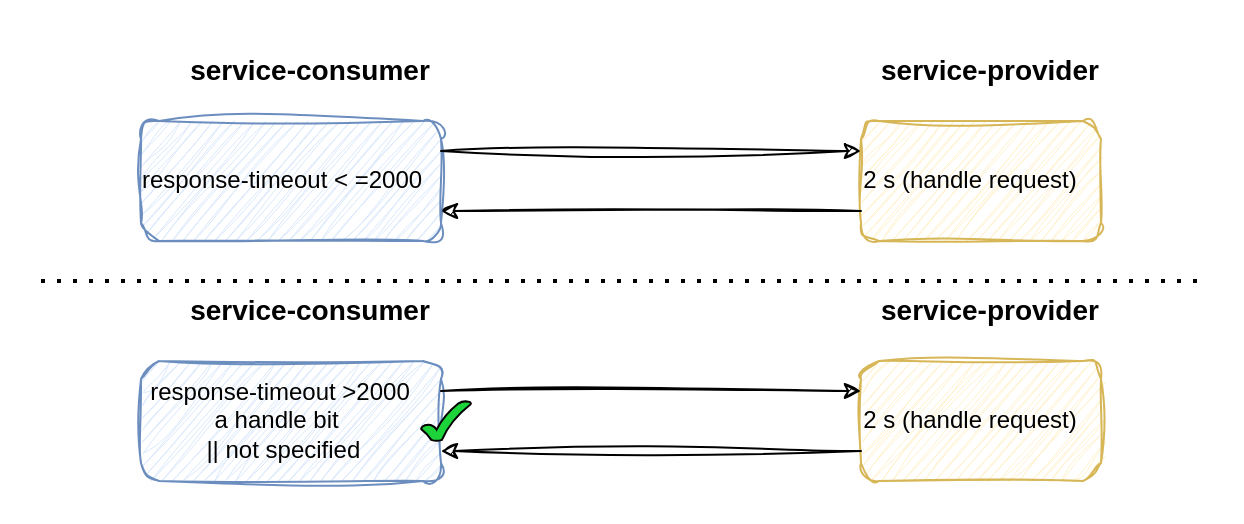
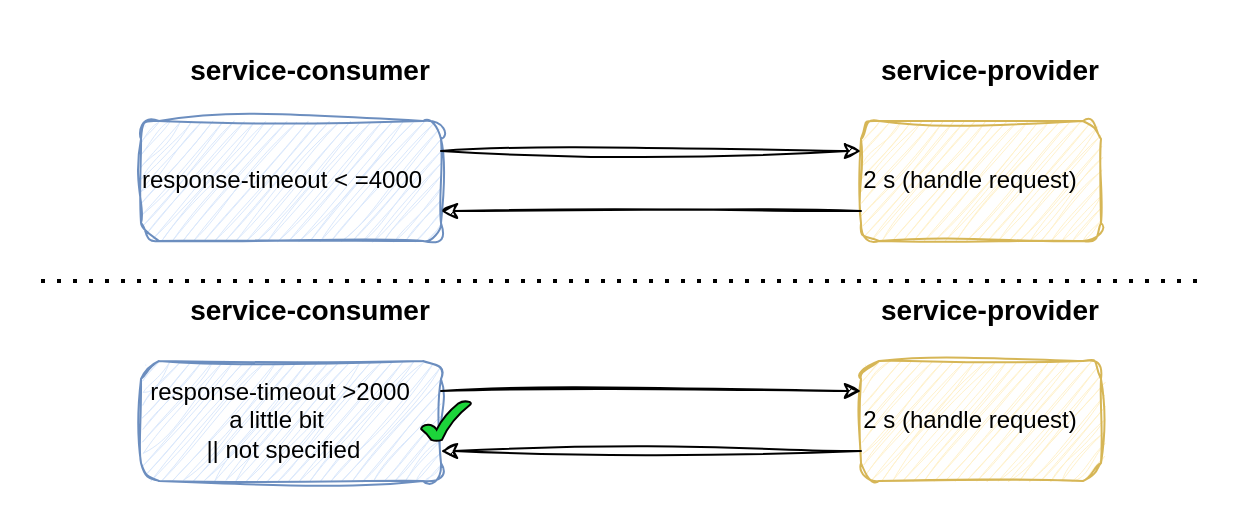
  <mxCell id="0" />
  <mxCell id="1" parent="0" />
  <mxCell id="2" value="" style="rounded=1;whiteSpace=wrap;html=1;fillColor=#dae8fc;strokeColor=#6c8ebf;sketch=1;curveFitting=1;jiggle=2;" vertex="1" parent="1"><mxGeometry x="70" y="60" width="150" height="60" as="geometry" /></mxCell>
  <mxCell id="3" value="" style="rounded=1;whiteSpace=wrap;html=1;fillColor=#fff2cc;strokeColor=#d6b656;sketch=1;curveFitting=1;jiggle=2;" vertex="1" parent="1"><mxGeometry x="430" y="60" width="120" height="60" as="geometry" /></mxCell>
  <mxCell id="4" value="" style="endArrow=classic;html=1;rounded=0;exitX=1;exitY=0.25;exitDx=0;exitDy=0;entryX=0;entryY=0.25;entryDx=0;entryDy=0;sketch=1;curveFitting=1;jiggle=2;" edge="1" parent="1" source="2" target="3"><mxGeometry width="50" height="50" relative="1" as="geometry"><mxPoint x="420" y="130" as="sourcePoint" /><mxPoint x="470" y="80" as="targetPoint" /></mxGeometry></mxCell>
  <mxCell id="5" value="" style="endArrow=classic;html=1;rounded=0;entryX=1;entryY=0.75;entryDx=0;entryDy=0;exitX=0;exitY=0.75;exitDx=0;exitDy=0;sketch=1;curveFitting=1;jiggle=2;" edge="1" parent="1" source="3" target="2"><mxGeometry width="50" height="50" relative="1" as="geometry"><mxPoint x="420" y="130" as="sourcePoint" /><mxPoint x="470" y="80" as="targetPoint" /></mxGeometry></mxCell>
  <mxCell id="6" value="service-consumer" style="text;html=1;strokeColor=none;fillColor=none;align=center;verticalAlign=middle;whiteSpace=wrap;rounded=0;fontSize=14;fontStyle=1;sketch=1;curveFitting=1;jiggle=2;" vertex="1" parent="1"><mxGeometry x="90" y="20" width="130" height="30" as="geometry" /></mxCell>
  <mxCell id="7" value="service-provider" style="text;html=1;strokeColor=none;fillColor=none;align=center;verticalAlign=middle;whiteSpace=wrap;rounded=0;fontSize=14;fontStyle=1;sketch=1;curveFitting=1;jiggle=2;" vertex="1" parent="1"><mxGeometry x="430" y="20" width="130" height="30" as="geometry" /></mxCell>
  <mxCell id="8" value="2 s (handle request)" style="text;html=1;strokeColor=none;fillColor=none;align=center;verticalAlign=middle;whiteSpace=wrap;rounded=0;" vertex="1" parent="1"><mxGeometry x="430" y="75" width="110" height="30" as="geometry" /></mxCell>
- <mxCell id="9" value="response-timeout &amp;lt; =2000" style="text;html=1;strokeColor=none;fillColor=none;align=center;verticalAlign=middle;whiteSpace=wrap;rounded=0;" vertex="1" parent="1"><mxGeometry x="66" y="75" width="150" height="30" as="geometry" /></mxCell>
+ <mxCell id="9" value="response-timeout &amp;lt; =4000" style="text;html=1;strokeColor=none;fillColor=none;align=center;verticalAlign=middle;whiteSpace=wrap;rounded=0;" vertex="1" parent="1"><mxGeometry x="66" y="75" width="150" height="30" as="geometry" /></mxCell>
  <mxCell id="10" value="" style="shape=image;html=1;verticalAlign=top;verticalLabelPosition=bottom;labelBackgroundColor=#ffffff;imageAspect=0;aspect=fixed;image=https://cdn1.iconfinder.com/data/icons/DarkGlass_Reworked/128x128/actions/fileclose.png" vertex="1" parent="1"><mxGeometry x="210" y="80" width="20" height="20" as="geometry" /></mxCell>
  <mxCell id="11" value="" style="endArrow=none;dashed=1;html=1;dashPattern=1 3;strokeWidth=2;rounded=0;" edge="1" parent="1"><mxGeometry width="50" height="50" relative="1" as="geometry"><mxPoint y="140" as="sourcePoint" x="20" /><mxPoint x="600" y="140" as="targetPoint" /></mxGeometry></mxCell>
  <mxCell id="12" value="" style="rounded=1;whiteSpace=wrap;html=1;fillColor=#dae8fc;strokeColor=#6c8ebf;sketch=1;curveFitting=1;jiggle=2;" vertex="1" parent="1"><mxGeometry x="70" y="180" width="150" height="60" as="geometry" /></mxCell>
  <mxCell id="13" value="" style="rounded=1;whiteSpace=wrap;html=1;fillColor=#fff2cc;strokeColor=#d6b656;sketch=1;curveFitting=1;jiggle=2;" vertex="1" parent="1"><mxGeometry x="430" y="180" width="120" height="60" as="geometry" /></mxCell>
  <mxCell id="14" value="" style="endArrow=classic;html=1;rounded=0;exitX=1;exitY=0.25;exitDx=0;exitDy=0;entryX=0;entryY=0.25;entryDx=0;entryDy=0;sketch=1;curveFitting=1;jiggle=2;" edge="1" parent="1" source="12" target="13"><mxGeometry width="50" height="50" relative="1" as="geometry"><mxPoint x="420" y="250" as="sourcePoint" /><mxPoint x="470" y="200" as="targetPoint" /></mxGeometry></mxCell>
  <mxCell id="15" value="" style="endArrow=classic;html=1;rounded=0;entryX=1;entryY=0.75;entryDx=0;entryDy=0;exitX=0;exitY=0.75;exitDx=0;exitDy=0;sketch=1;curveFitting=1;jiggle=2;" edge="1" parent="1" source="13" target="12"><mxGeometry width="50" height="50" relative="1" as="geometry"><mxPoint x="420" y="250" as="sourcePoint" /><mxPoint x="470" y="200" as="targetPoint" /></mxGeometry></mxCell>
  <mxCell id="16" value="service-consumer" style="text;html=1;strokeColor=none;fillColor=none;align=center;verticalAlign=middle;whiteSpace=wrap;rounded=0;fontSize=14;fontStyle=1;sketch=1;curveFitting=1;jiggle=2;" vertex="1" parent="1"><mxGeometry x="90" y="140" width="130" height="30" as="geometry" /></mxCell>
  <mxCell id="17" value="service-provider" style="text;html=1;strokeColor=none;fillColor=none;align=center;verticalAlign=middle;whiteSpace=wrap;rounded=0;fontSize=14;fontStyle=1;sketch=1;curveFitting=1;jiggle=2;" vertex="1" parent="1"><mxGeometry x="430" y="140" width="130" height="30" as="geometry" /></mxCell>
  <mxCell id="18" value="2 s (handle request)" style="text;html=1;strokeColor=none;fillColor=none;align=center;verticalAlign=middle;whiteSpace=wrap;rounded=0;" vertex="1" parent="1"><mxGeometry x="430" y="195" width="110" height="30" as="geometry" /></mxCell>
- <mxCell id="19" value="response-timeout &amp;gt;2000 a handle bit&amp;nbsp;&lt;br&gt;&amp;nbsp;|| not&amp;nbsp;specified" style="text;html=1;strokeColor=none;fillColor=none;align=center;verticalAlign=middle;whiteSpace=wrap;rounded=0;" vertex="1" parent="1"><mxGeometry x="70" y="195" width="140" height="30" as="geometry" /></mxCell>
+ <mxCell id="19" value="response-timeout &amp;gt;2000 a little bit&amp;nbsp;&lt;br&gt;&amp;nbsp;|| not&amp;nbsp;specified" style="text;html=1;strokeColor=none;fillColor=none;align=center;verticalAlign=middle;whiteSpace=wrap;rounded=0;" vertex="1" parent="1"><mxGeometry x="70" y="195" width="140" height="30" as="geometry" /></mxCell>
  <mxCell id="20" value="" style="verticalLabelPosition=bottom;verticalAlign=top;html=1;shape=mxgraph.basic.tick;fillColor=#1cd43a;" vertex="1" parent="1"><mxGeometry x="210" y="200" width="25" height="20" as="geometry" /></mxCell>
